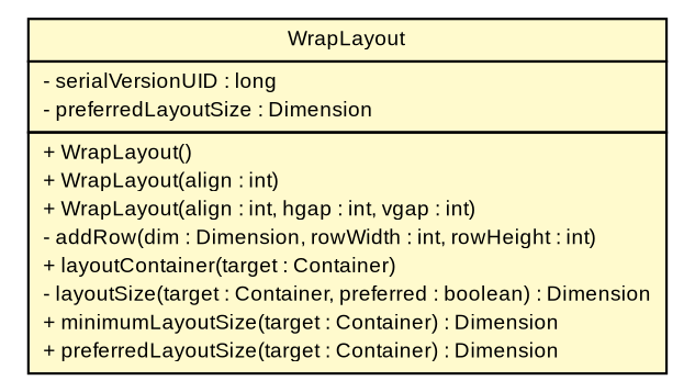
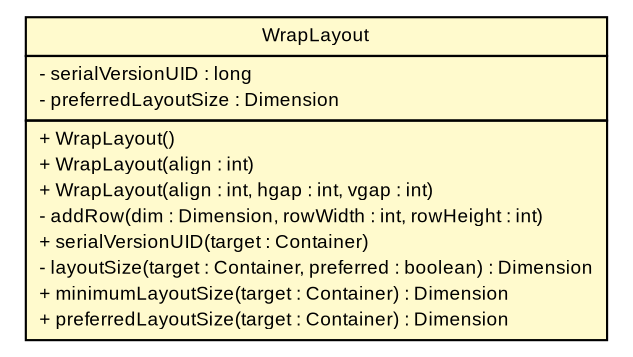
  digraph {
    nodesep=0.25
    ranksep=0.5
-   n1 [fontcolor=black fontname=arial fontsize=9.0 label=<<table title="pfc.gui.layouts.WrapLayout" border="0" cellborder="1" cellspacing="0" cellpadding="2" port="p" bgcolor="lemonChiffon" href="./WrapLayout.html"> 		<tr><td><table border="0" cellspacing="0" cellpadding="1"> <tr><td align="center" balign="center"> WrapLayout </td></tr> 		</table></td></tr> 		<tr><td><table border="0" cellspacing="0" cellpadding="1"> <tr><td align="left" balign="left"> - serialVersionUID : long </td></tr> <tr><td align="left" balign="left"> - preferredLayoutSize : Dimension </td></tr> 		</table></td></tr> 		<tr><td><table border="0" cellspacing="0" cellpadding="1"> <tr><td align="left" balign="left"> + WrapLayout() </td></tr> <tr><td align="left" balign="left"> + WrapLayout(align : int) </td></tr> <tr><td align="left" balign="left"> + WrapLayout(align : int, hgap : int, vgap : int) </td></tr> <tr><td align="left" balign="left"> - addRow(dim : Dimension, rowWidth : int, rowHeight : int) </td></tr> <tr><td align="left" balign="left"> + layoutContainer(target : Container) </td></tr> <tr><td align="left" balign="left"> - layoutSize(target : Container, preferred : boolean) : Dimension </td></tr> <tr><td align="left" balign="left"> + minimumLayoutSize(target : Container) : Dimension </td></tr> <tr><td align="left" balign="left"> + preferredLayoutSize(target : Container) : Dimension </td></tr> 		</table></td></tr> 		</table>> shape=plaintext]
+   n1 [fontcolor=black fontname=arial fontsize=9.0 label=<<table title="pfc.gui.layouts.WrapLayout" border="0" cellborder="1" cellspacing="0" cellpadding="2" port="p" bgcolor="lemonChiffon" href="./WrapLayout.html"> 		<tr><td><table border="0" cellspacing="0" cellpadding="1"> <tr><td align="center" balign="center"> WrapLayout </td></tr> 		</table></td></tr> 		<tr><td><table border="0" cellspacing="0" cellpadding="1"> <tr><td align="left" balign="left"> - serialVersionUID : long </td></tr> <tr><td align="left" balign="left"> - preferredLayoutSize : Dimension </td></tr> 		</table></td></tr> 		<tr><td><table border="0" cellspacing="0" cellpadding="1"> <tr><td align="left" balign="left"> + WrapLayout() </td></tr> <tr><td align="left" balign="left"> + WrapLayout(align : int) </td></tr> <tr><td align="left" balign="left"> + WrapLayout(align : int, hgap : int, vgap : int) </td></tr> <tr><td align="left" balign="left"> - addRow(dim : Dimension, rowWidth : int, rowHeight : int) </td></tr> <tr><td align="left" balign="left"> + serialVersionUID(target : Container) </td></tr> <tr><td align="left" balign="left"> - layoutSize(target : Container, preferred : boolean) : Dimension </td></tr> <tr><td align="left" balign="left"> + minimumLayoutSize(target : Container) : Dimension </td></tr> <tr><td align="left" balign="left"> + preferredLayoutSize(target : Container) : Dimension </td></tr> 		</table></td></tr> 		</table>> shape=plaintext]
  }
